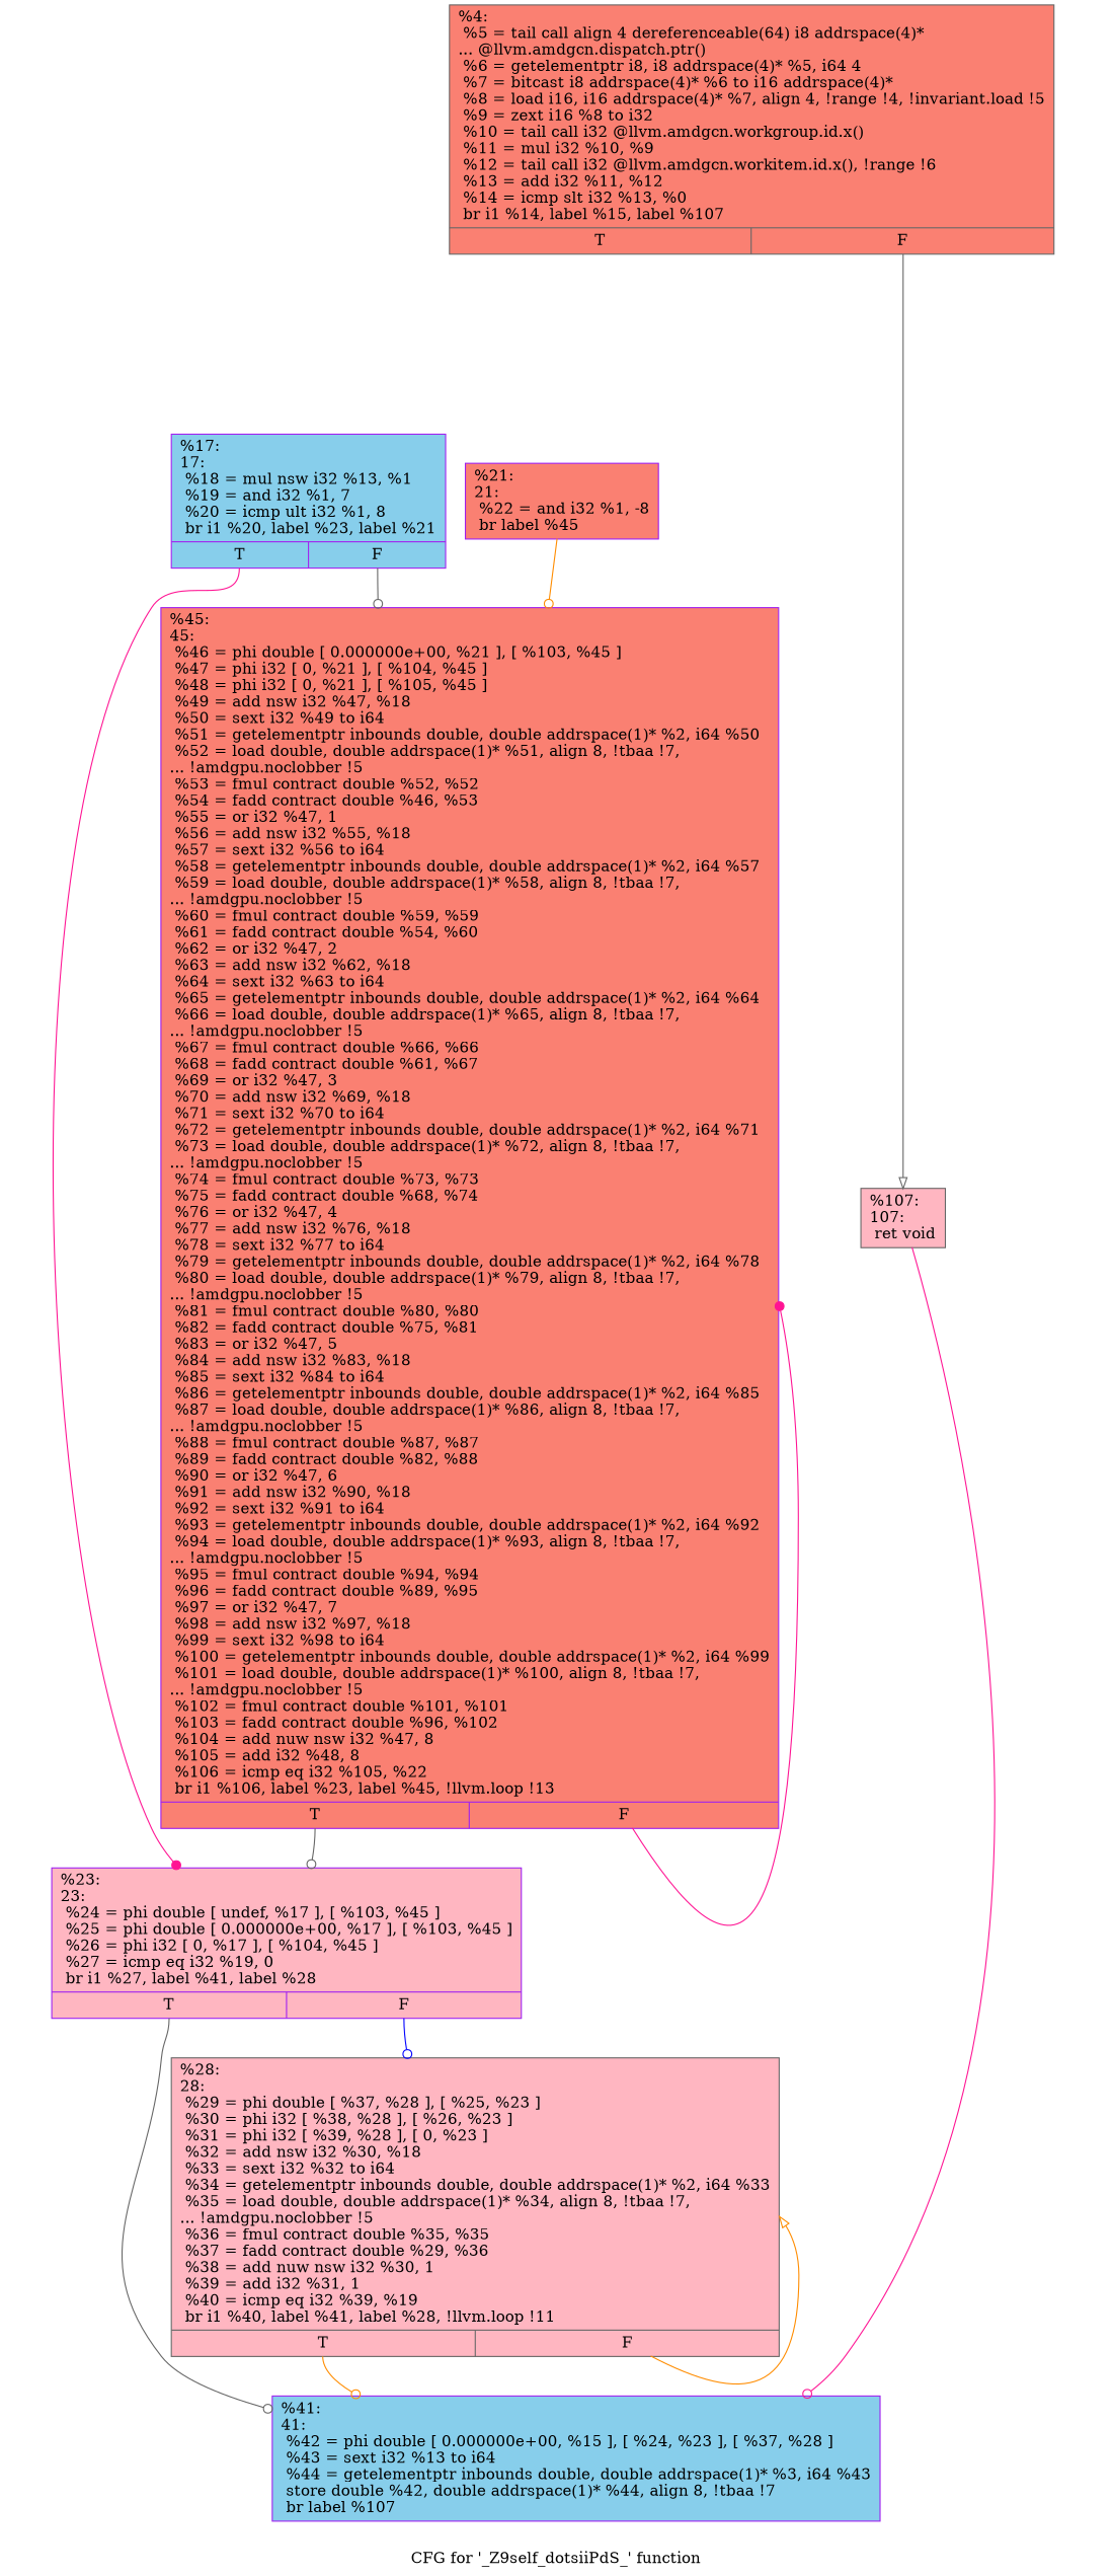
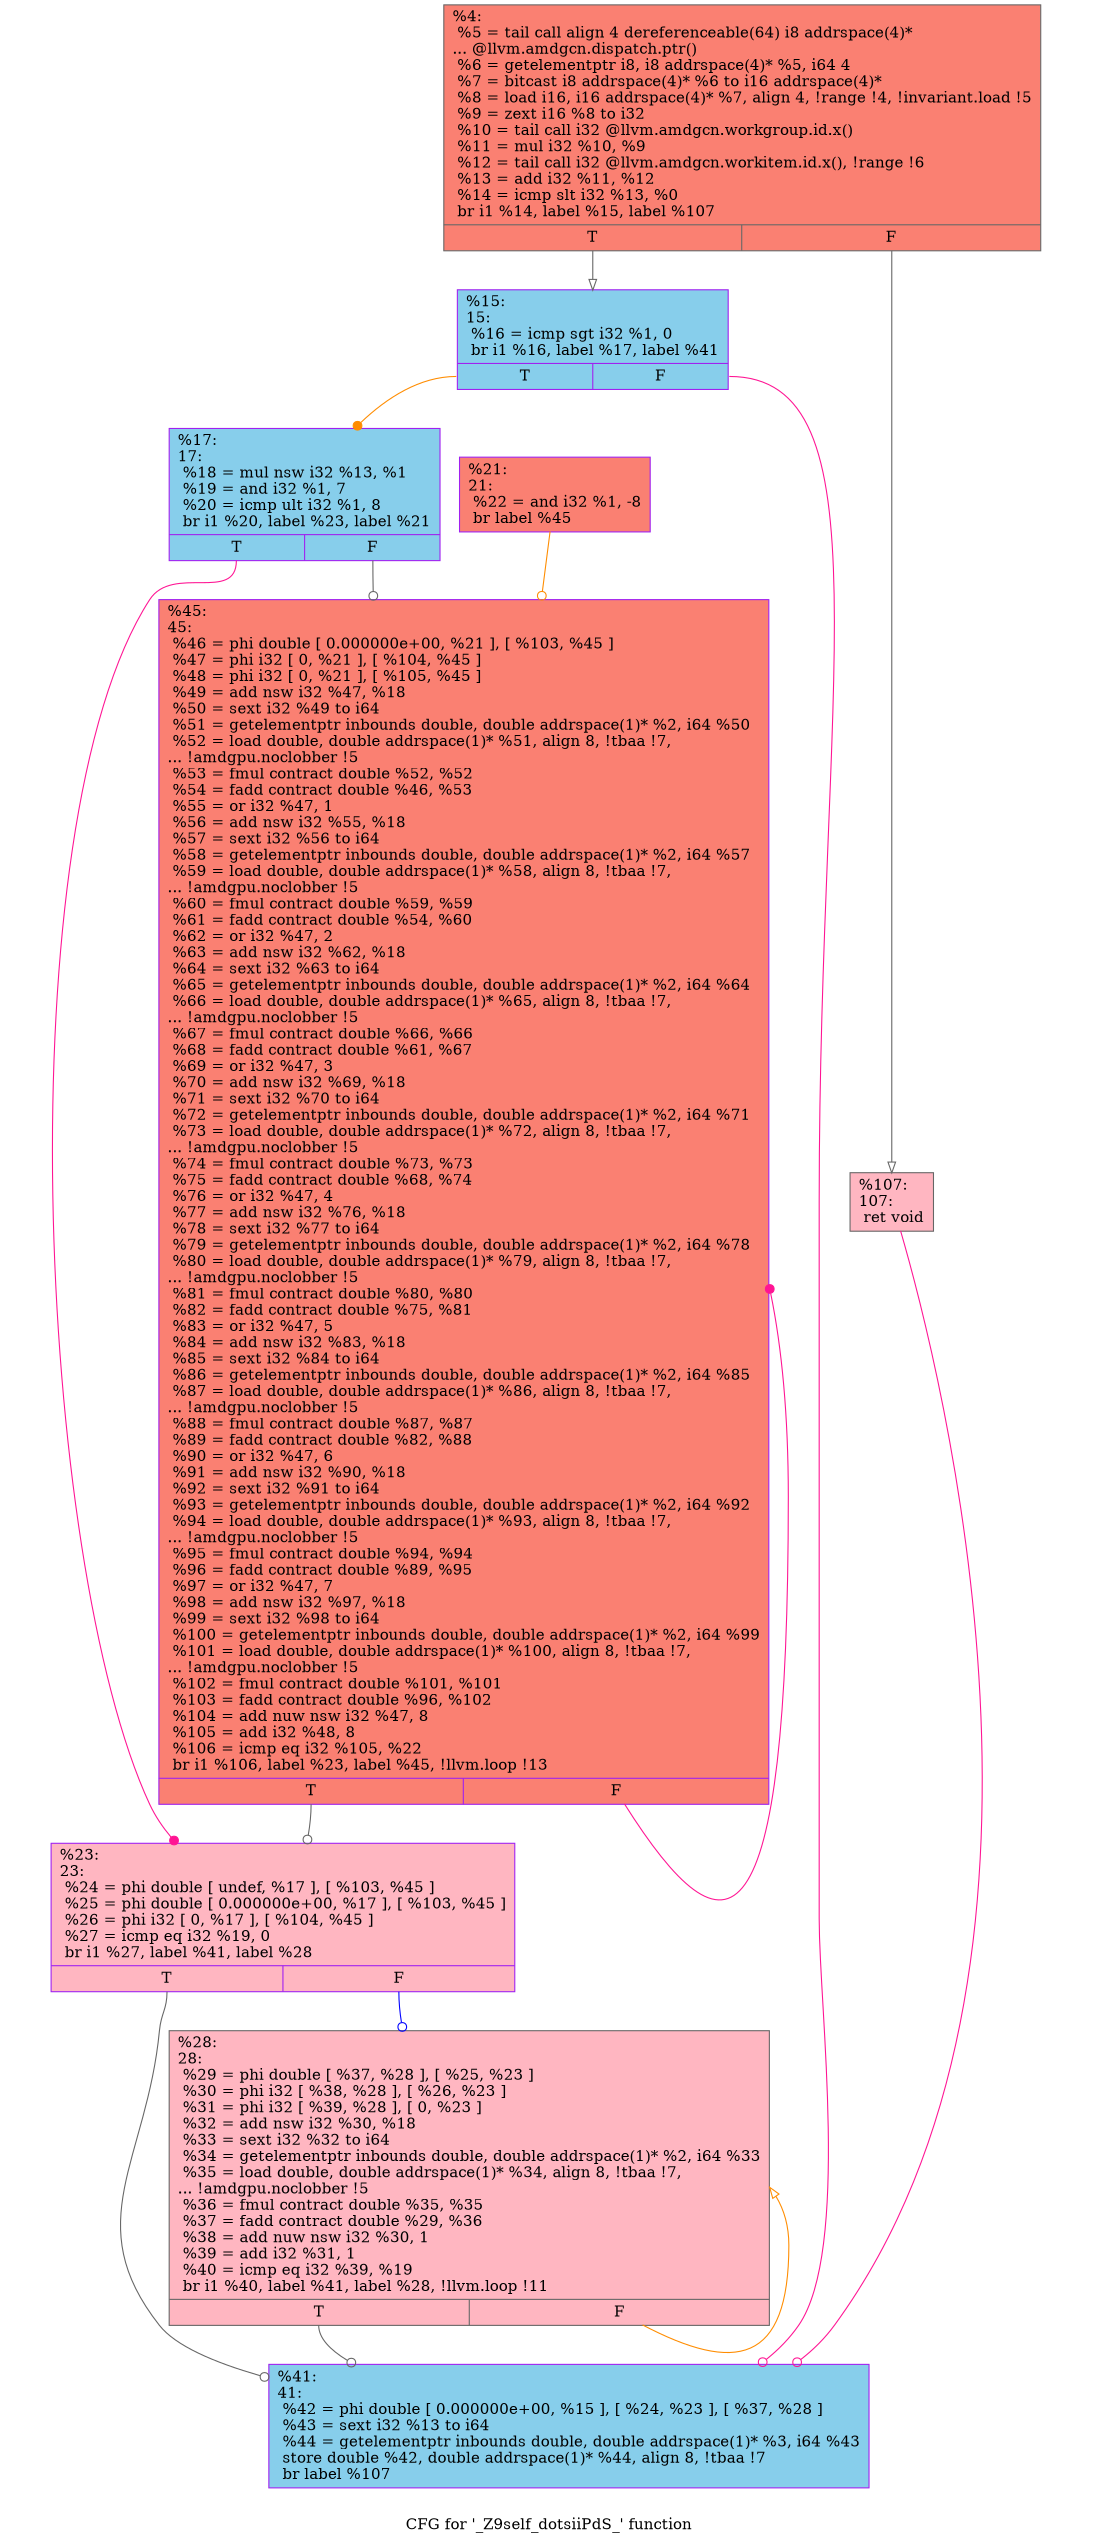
  digraph {
    label="CFG for '_Z9self_dotsiiPdS_' function"
    node [color=purple fillcolor=salmon shape=record style=filled]
    edge [arrowhead=odot color=gray40 tailport=s0]
    n1 [color=gray40 label="{%4:\l  %5 = tail call align 4 dereferenceable(64) i8 addrspace(4)*\l... @llvm.amdgcn.dispatch.ptr()\l  %6 = getelementptr i8, i8 addrspace(4)* %5, i64 4\l  %7 = bitcast i8 addrspace(4)* %6 to i16 addrspace(4)*\l  %8 = load i16, i16 addrspace(4)* %7, align 4, !range !4, !invariant.load !5\l  %9 = zext i16 %8 to i32\l  %10 = tail call i32 @llvm.amdgcn.workgroup.id.x()\l  %11 = mul i32 %10, %9\l  %12 = tail call i32 @llvm.amdgcn.workitem.id.x(), !range !6\l  %13 = add i32 %11, %12\l  %14 = icmp slt i32 %13, %0\l  br i1 %14, label %15, label %107\l|{<s0>T|<s1>F}}"]
+   n2 [fillcolor=skyblue label="{%15:\l15:                                               \l  %16 = icmp sgt i32 %1, 0\l  br i1 %16, label %17, label %41\l|{<s0>T|<s1>F}}"]
    n3 [color=gray40 fillcolor=lightpink label="{%107:\l107:                                              \l  ret void\l}"]
    n4 [fillcolor=skyblue label="{%17:\l17:                                               \l  %18 = mul nsw i32 %13, %1\l  %19 = and i32 %1, 7\l  %20 = icmp ult i32 %1, 8\l  br i1 %20, label %23, label %21\l|{<s0>T|<s1>F}}"]
    n5 [fillcolor=skyblue label="{%41:\l41:                                               \l  %42 = phi double [ 0.000000e+00, %15 ], [ %24, %23 ], [ %37, %28 ]\l  %43 = sext i32 %13 to i64\l  %44 = getelementptr inbounds double, double addrspace(1)* %3, i64 %43\l  store double %42, double addrspace(1)* %44, align 8, !tbaa !7\l  br label %107\l}"]
    n6 [fillcolor=lightpink label="{%23:\l23:                                               \l  %24 = phi double [ undef, %17 ], [ %103, %45 ]\l  %25 = phi double [ 0.000000e+00, %17 ], [ %103, %45 ]\l  %26 = phi i32 [ 0, %17 ], [ %104, %45 ]\l  %27 = icmp eq i32 %19, 0\l  br i1 %27, label %41, label %28\l|{<s0>T|<s1>F}}"]
    n7 [label="{%45:\l45:                                               \l  %46 = phi double [ 0.000000e+00, %21 ], [ %103, %45 ]\l  %47 = phi i32 [ 0, %21 ], [ %104, %45 ]\l  %48 = phi i32 [ 0, %21 ], [ %105, %45 ]\l  %49 = add nsw i32 %47, %18\l  %50 = sext i32 %49 to i64\l  %51 = getelementptr inbounds double, double addrspace(1)* %2, i64 %50\l  %52 = load double, double addrspace(1)* %51, align 8, !tbaa !7,\l... !amdgpu.noclobber !5\l  %53 = fmul contract double %52, %52\l  %54 = fadd contract double %46, %53\l  %55 = or i32 %47, 1\l  %56 = add nsw i32 %55, %18\l  %57 = sext i32 %56 to i64\l  %58 = getelementptr inbounds double, double addrspace(1)* %2, i64 %57\l  %59 = load double, double addrspace(1)* %58, align 8, !tbaa !7,\l... !amdgpu.noclobber !5\l  %60 = fmul contract double %59, %59\l  %61 = fadd contract double %54, %60\l  %62 = or i32 %47, 2\l  %63 = add nsw i32 %62, %18\l  %64 = sext i32 %63 to i64\l  %65 = getelementptr inbounds double, double addrspace(1)* %2, i64 %64\l  %66 = load double, double addrspace(1)* %65, align 8, !tbaa !7,\l... !amdgpu.noclobber !5\l  %67 = fmul contract double %66, %66\l  %68 = fadd contract double %61, %67\l  %69 = or i32 %47, 3\l  %70 = add nsw i32 %69, %18\l  %71 = sext i32 %70 to i64\l  %72 = getelementptr inbounds double, double addrspace(1)* %2, i64 %71\l  %73 = load double, double addrspace(1)* %72, align 8, !tbaa !7,\l... !amdgpu.noclobber !5\l  %74 = fmul contract double %73, %73\l  %75 = fadd contract double %68, %74\l  %76 = or i32 %47, 4\l  %77 = add nsw i32 %76, %18\l  %78 = sext i32 %77 to i64\l  %79 = getelementptr inbounds double, double addrspace(1)* %2, i64 %78\l  %80 = load double, double addrspace(1)* %79, align 8, !tbaa !7,\l... !amdgpu.noclobber !5\l  %81 = fmul contract double %80, %80\l  %82 = fadd contract double %75, %81\l  %83 = or i32 %47, 5\l  %84 = add nsw i32 %83, %18\l  %85 = sext i32 %84 to i64\l  %86 = getelementptr inbounds double, double addrspace(1)* %2, i64 %85\l  %87 = load double, double addrspace(1)* %86, align 8, !tbaa !7,\l... !amdgpu.noclobber !5\l  %88 = fmul contract double %87, %87\l  %89 = fadd contract double %82, %88\l  %90 = or i32 %47, 6\l  %91 = add nsw i32 %90, %18\l  %92 = sext i32 %91 to i64\l  %93 = getelementptr inbounds double, double addrspace(1)* %2, i64 %92\l  %94 = load double, double addrspace(1)* %93, align 8, !tbaa !7,\l... !amdgpu.noclobber !5\l  %95 = fmul contract double %94, %94\l  %96 = fadd contract double %89, %95\l  %97 = or i32 %47, 7\l  %98 = add nsw i32 %97, %18\l  %99 = sext i32 %98 to i64\l  %100 = getelementptr inbounds double, double addrspace(1)* %2, i64 %99\l  %101 = load double, double addrspace(1)* %100, align 8, !tbaa !7,\l... !amdgpu.noclobber !5\l  %102 = fmul contract double %101, %101\l  %103 = fadd contract double %96, %102\l  %104 = add nuw nsw i32 %47, 8\l  %105 = add i32 %48, 8\l  %106 = icmp eq i32 %105, %22\l  br i1 %106, label %23, label %45, !llvm.loop !13\l|{<s0>T|<s1>F}}"]
    n8 [color=gray40 fillcolor=lightpink label="{%28:\l28:                                               \l  %29 = phi double [ %37, %28 ], [ %25, %23 ]\l  %30 = phi i32 [ %38, %28 ], [ %26, %23 ]\l  %31 = phi i32 [ %39, %28 ], [ 0, %23 ]\l  %32 = add nsw i32 %30, %18\l  %33 = sext i32 %32 to i64\l  %34 = getelementptr inbounds double, double addrspace(1)* %2, i64 %33\l  %35 = load double, double addrspace(1)* %34, align 8, !tbaa !7,\l... !amdgpu.noclobber !5\l  %36 = fmul contract double %35, %35\l  %37 = fadd contract double %29, %36\l  %38 = add nuw nsw i32 %30, 1\l  %39 = add i32 %31, 1\l  %40 = icmp eq i32 %39, %19\l  br i1 %40, label %41, label %28, !llvm.loop !11\l|{<s0>T|<s1>F}}"]
    n9 [label="{%21:\l21:                                               \l  %22 = and i32 %1, -8\l  br label %45\l}"]
+   n1 -> n2 [arrowhead=onormal]
    n1 -> n3 [arrowhead=onormal tailport=s1]
+   n2 -> n4 [arrowhead=dot color=darkorange]
+   n2 -> n5 [color=deeppink tailport=s1]
    n3 -> n5 [color=deeppink]
    n4 -> n6 [arrowhead=dot color=deeppink]
    n4 -> n7 [tailport=s1]
    n6 -> n5
    n6 -> n8 [color=blue tailport=s1]
    n7 -> n6
    n7 -> n7 [arrowhead=dot color=deeppink tailport=s1]
-   n8 -> n5 [color=darkorange]
+   n8 -> n5
    n8 -> n8 [arrowhead=onormal color=darkorange tailport=s1]
    n9 -> n7 [color=darkorange]
  }
